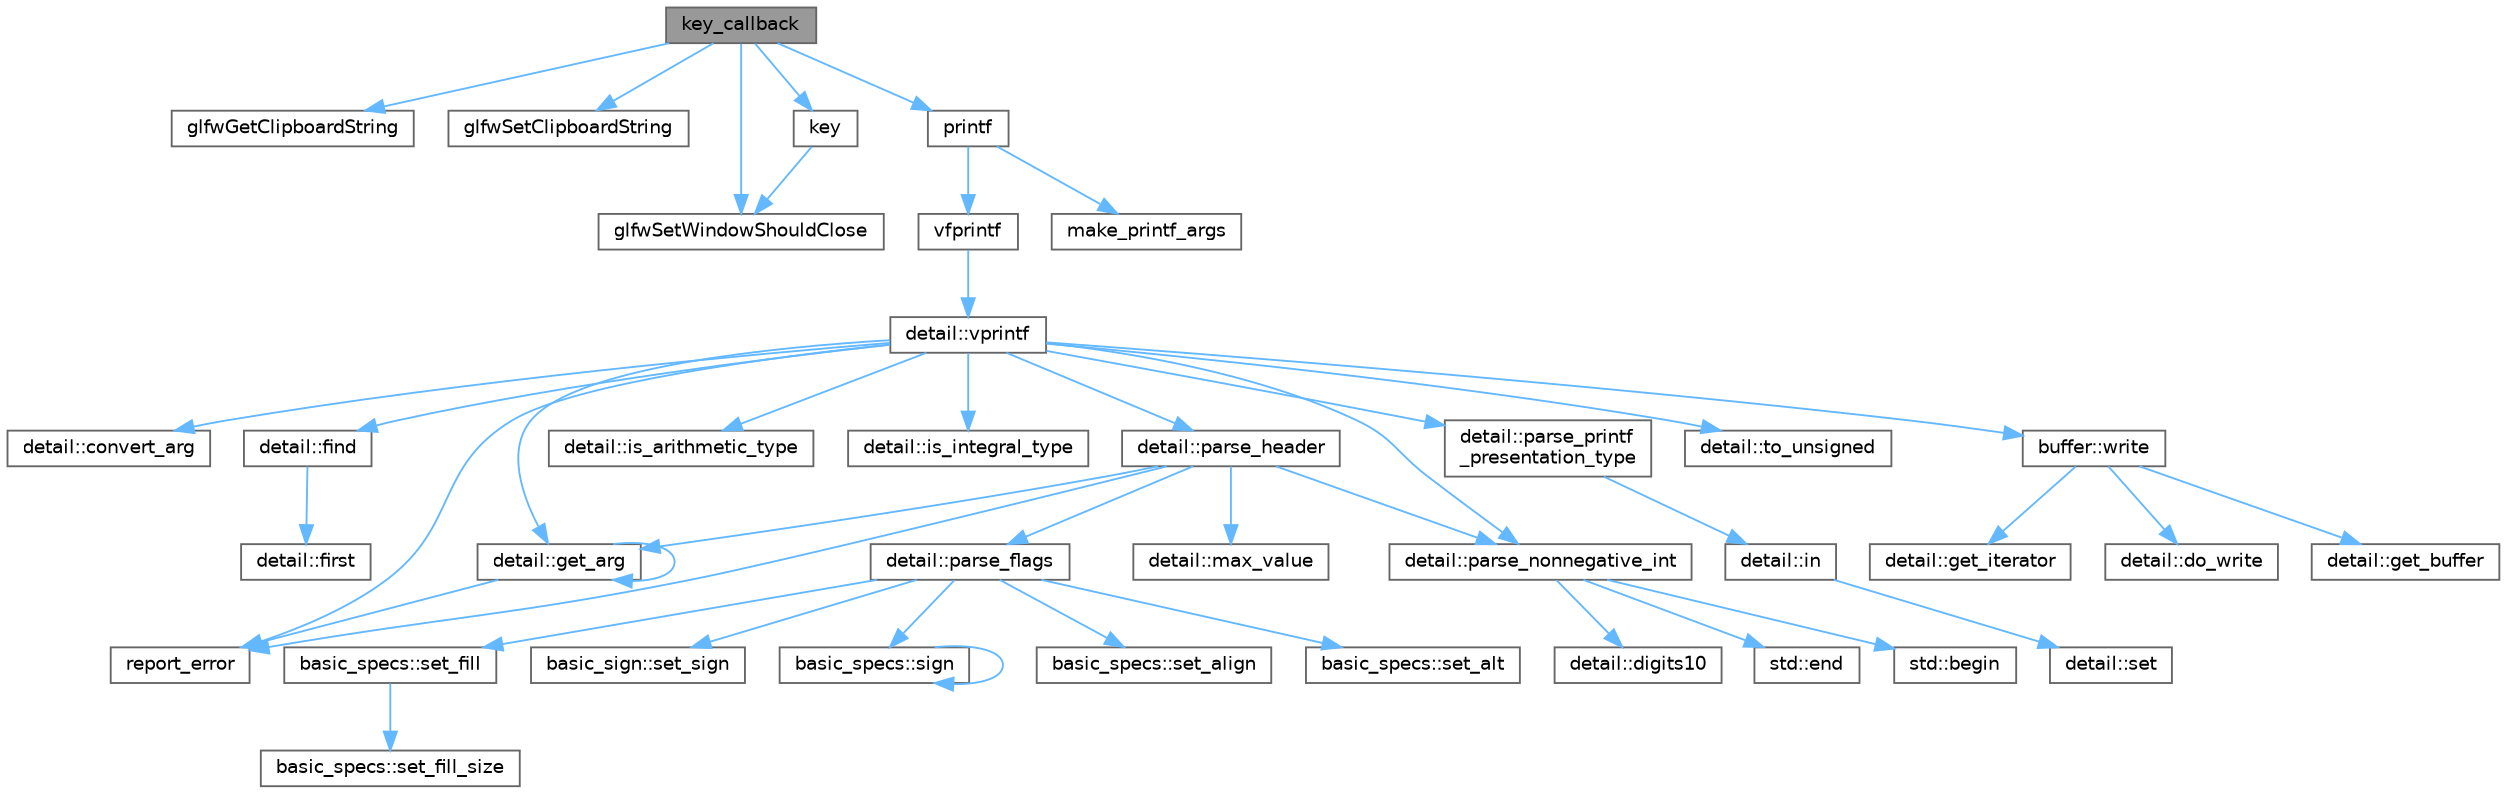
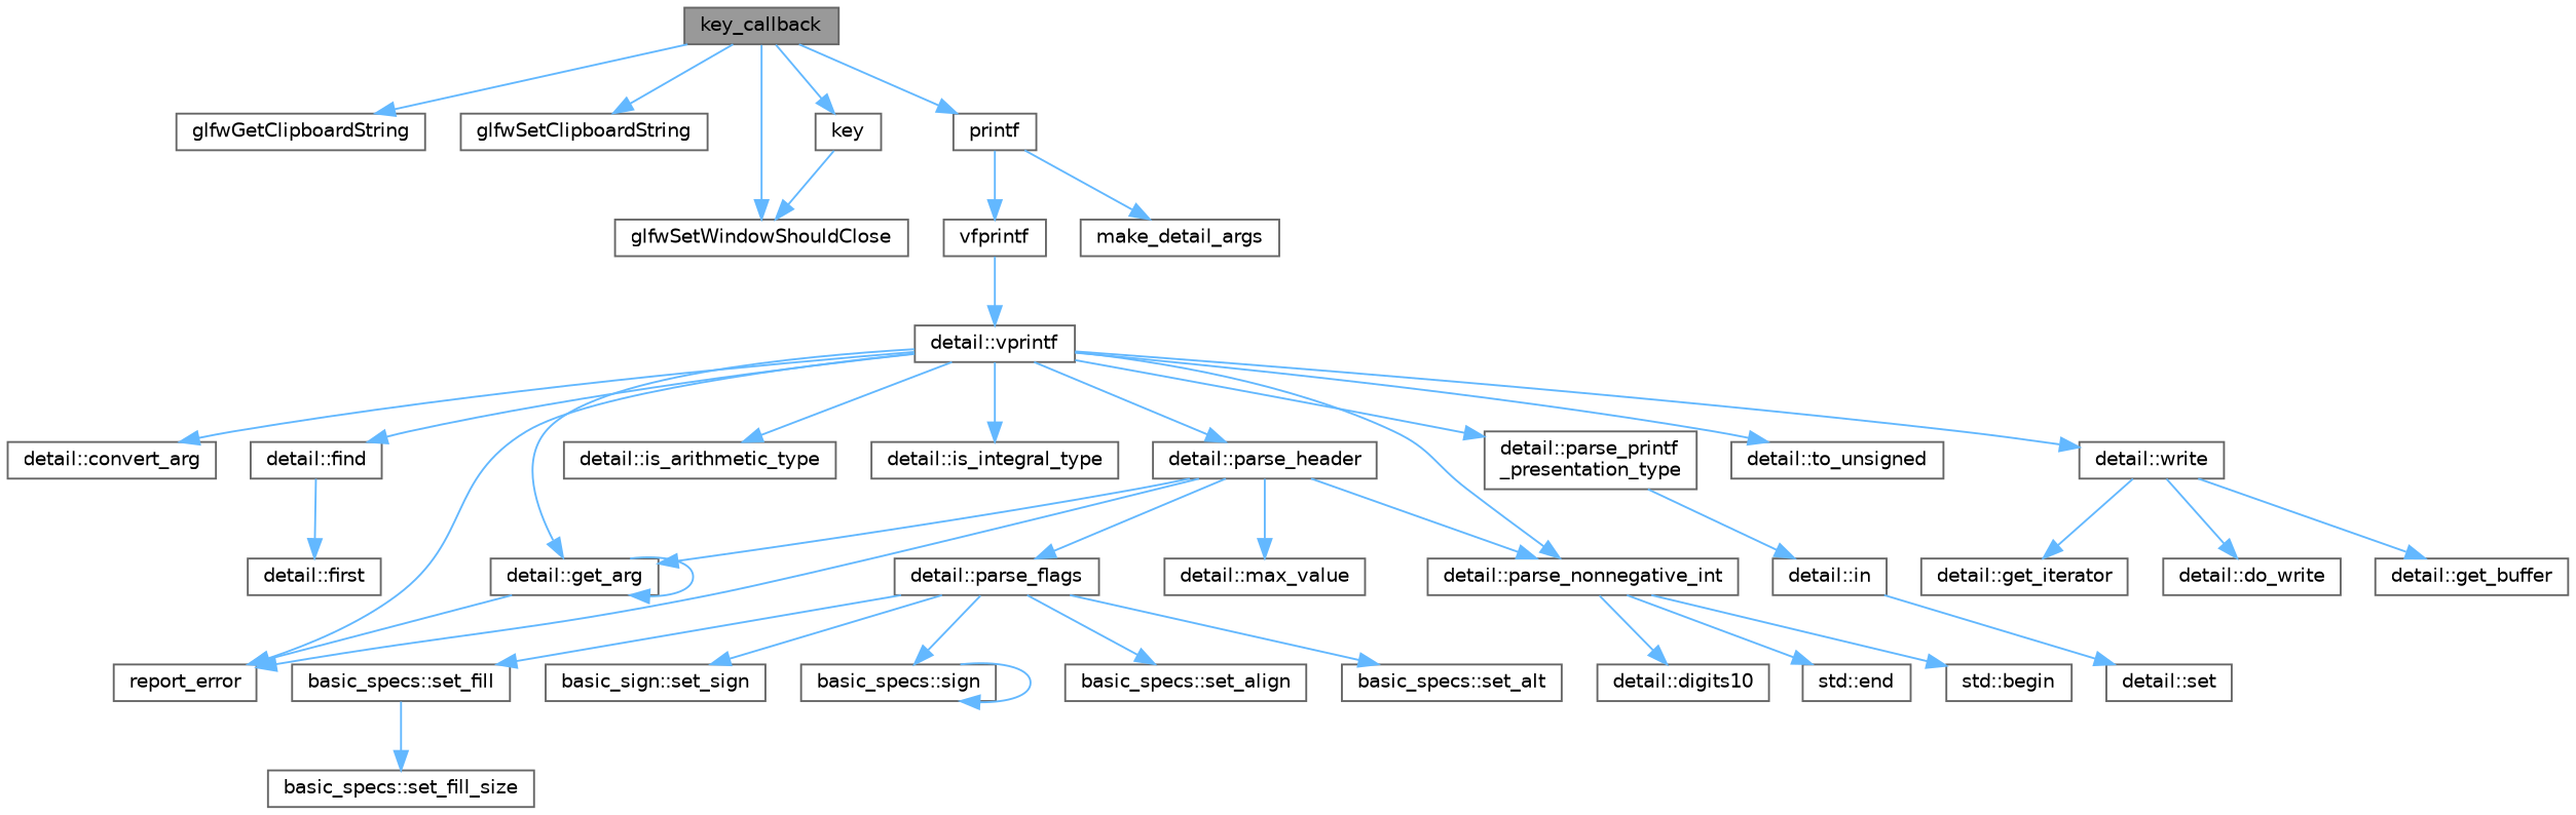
  digraph {
    rankdir=TB
    node [color=grey40 fillcolor=white fontname=Helvetica fontsize=10 shape=box style=filled]
    edge [color=steelblue1 fontname=Helvetica fontsize=10 labelfontname=Helvetica labelfontsize=10 style=solid]
    n1 [color=gray40 fillcolor=grey60 fontcolor=black height=0.2 label=key_callback width=0.4]
    n2 [height=0.2 label=glfwGetClipboardString width=0.4]
    n3 [height=0.2 label=glfwSetClipboardString width=0.4]
    n4 [height=0.2 label=glfwSetWindowShouldClose width=0.4]
    n5 [height=0.2 label=key width=0.4]
    n6 [height=0.2 label=printf width=0.4]
-   n7 [height=0.2 label=make_printf_args width=0.4]
+   n7 [height=0.2 label=make_detail_args width=0.4]
    n8 [height=0.2 label=vfprintf width=0.4]
    n9 [height=0.2 label="detail::vprintf" width=0.4]
    n10 [height=0.2 label="detail::convert_arg" width=0.4]
    n11 [height=0.2 label="detail::find" width=0.4]
    n12 [height=0.2 label="detail::get_arg" width=0.4]
    n13 [height=0.2 label=report_error width=0.4]
    n14 [height=0.2 label="detail::is_arithmetic_type" width=0.4]
    n15 [height=0.2 label="detail::is_integral_type" width=0.4]
    n16 [height=0.2 label="detail::parse_header" width=0.4]
    n17 [height=0.2 label="detail::parse_nonnegative_int" width=0.4]
    n18 [height=0.2 label="detail::parse_printf\l_presentation_type" width=0.4]
    n19 [height=0.2 label="detail::to_unsigned" width=0.4]
-   n20 [height=0.2 label="buffer::write" width=0.4]
+   n20 [height=0.2 label="detail::write" width=0.4]
    n21 [height=0.2 label="detail::first" width=0.4]
    n22 [height=0.2 label="detail::max_value" width=0.4]
    n23 [height=0.2 label="detail::parse_flags" width=0.4]
    n24 [height=0.2 label="std::begin" width=0.4]
    n25 [height=0.2 label="detail::digits10" width=0.4]
    n26 [height=0.2 label="std::end" width=0.4]
    n27 [height=0.2 label="detail::in" width=0.4]
    n28 [height=0.2 label="detail::do_write" width=0.4]
    n29 [height=0.2 label="detail::get_buffer" width=0.4]
    n30 [height=0.2 label="detail::get_iterator" width=0.4]
    n31 [height=0.2 label="basic_specs::set_align" width=0.4]
    n32 [height=0.2 label="basic_specs::set_alt" width=0.4]
    n33 [height=0.2 label="basic_specs::set_fill" width=0.4]
    n34 [height=0.2 label="basic_sign::set_sign" width=0.4]
    n35 [height=0.2 label="basic_specs::sign" width=0.4]
    n36 [height=0.2 label="basic_specs::set_fill_size" width=0.4]
    n37 [height=0.2 label="detail::set" width=0.4]
    n1 -> n2
    n1 -> n3
    n1 -> n4
    n1 -> n5
    n1 -> n6
    n5 -> n4
    n6 -> n7
    n6 -> n8
    n8 -> n9
    n9 -> n10
    n9 -> n11
    n9 -> n12
    n9 -> n13
    n9 -> n14
    n9 -> n15
    n9 -> n16
    n9 -> n17
    n9 -> n18
    n9 -> n19
    n9 -> n20
    n11 -> n21
    n12 -> n12
    n12 -> n13
    n16 -> n12
    n16 -> n13
    n16 -> n17
    n16 -> n22
    n16 -> n23
    n17 -> n24
    n17 -> n25
    n17 -> n26
    n18 -> n27
    n20 -> n28
    n20 -> n29
    n20 -> n30
    n23 -> n31
    n23 -> n32
    n23 -> n33
    n23 -> n34
    n23 -> n35
    n27 -> n37
    n33 -> n36
    n35 -> n35
  }
